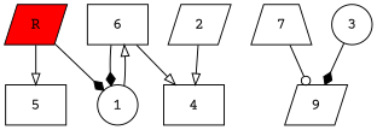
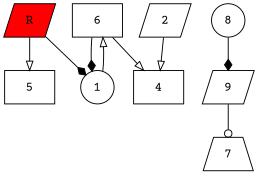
  digraph {
    fontname="Courier Prime"
    node [fontname="Courier Prime" shape=box]
    edge [arrowhead=onormal fontname="Courier Prime"]
    6
    1 [shape=circle]
    4
    2 [shape=parallelogram]
    7 [shape=trapezium]
    9 [shape=parallelogram]
-   8 [shape=circle label=3]
+   8 [shape=circle]
    R [fillcolor="#ff0000" shape=parallelogram style=filled]
    5
    6 -> 1 [arrowhead=diamond]
    6 -> 4
    1 -> 6
    2 -> 4
-   7 -> 9 [arrowhead=odot]
+   9 -> 7 [arrowhead=odot]
    8 -> 9 [arrowhead=diamond]
    R -> 1 [arrowhead=diamond]
    R -> 5
  }
